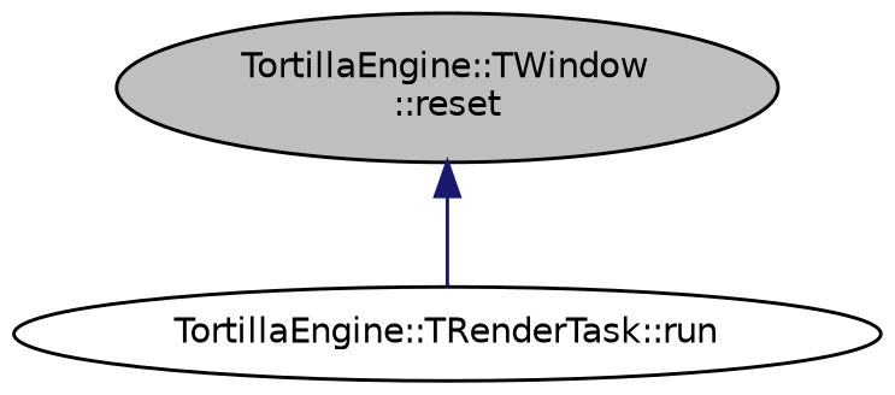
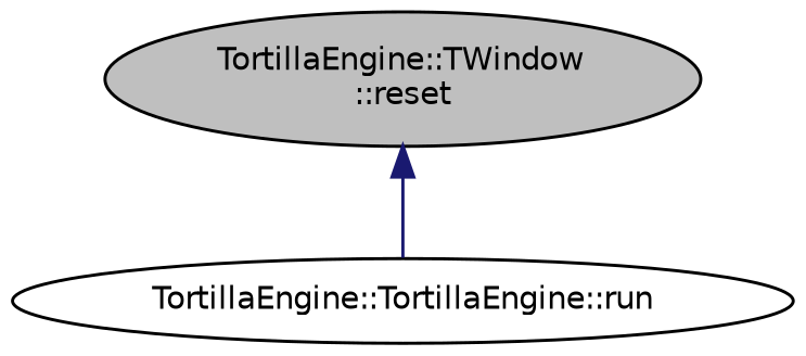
  digraph {
    rankdir=TB
    node [color=black fontname=Helvetica fontsize=10 shape=ellipse style=filled]
    n1 [fillcolor=grey75 fontcolor=black height=0.2 label="TortillaEngine::TWindow\l::reset" width=0.4]
-   n2 [fillcolor=white height=0.2 label="TortillaEngine::TRenderTask::run" width=0.4]
+   n2 [fillcolor=white height=0.2 label="TortillaEngine::TortillaEngine::run" width=0.4]
    n1 -> n2 [color=midnightblue dir=back fontname=Helvetica fontsize=10 labelfontname=Helvetica labelfontsize=10 style=solid]
  }
